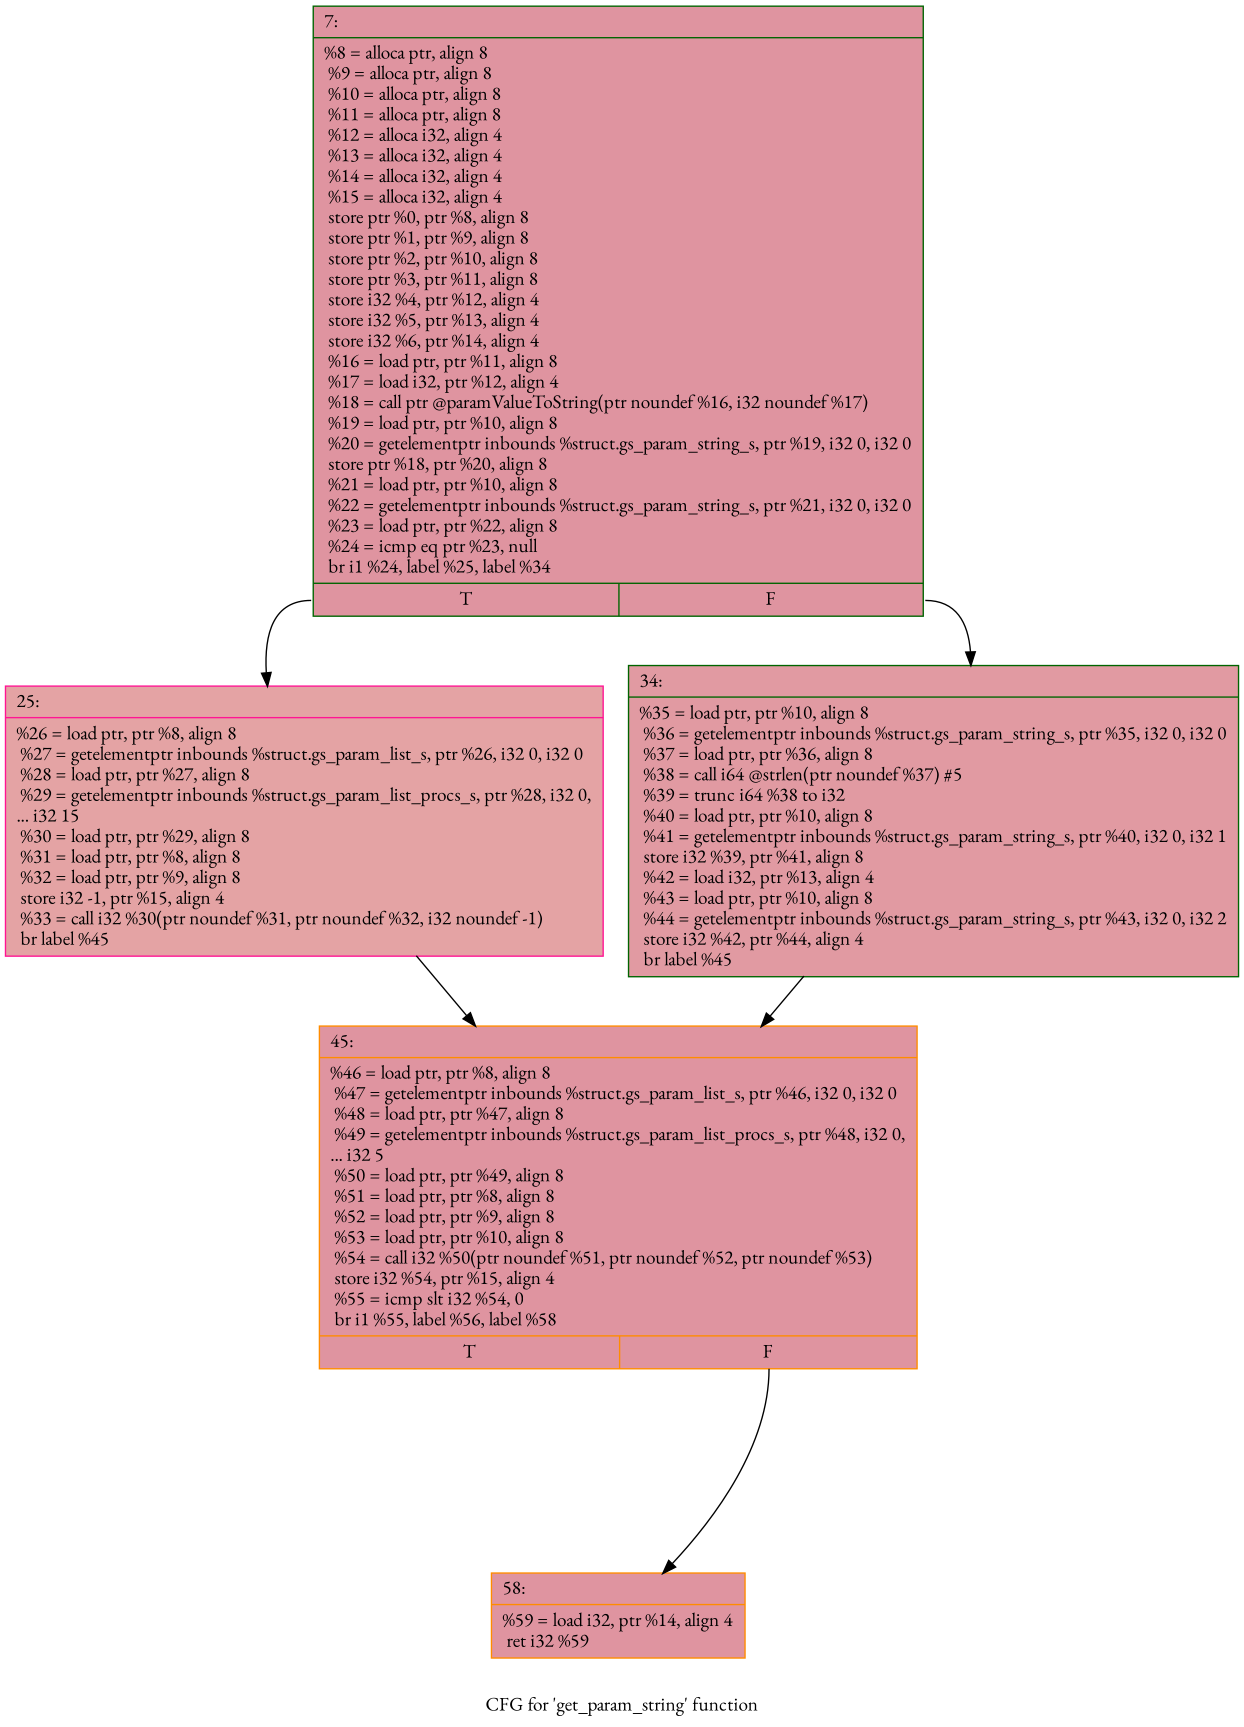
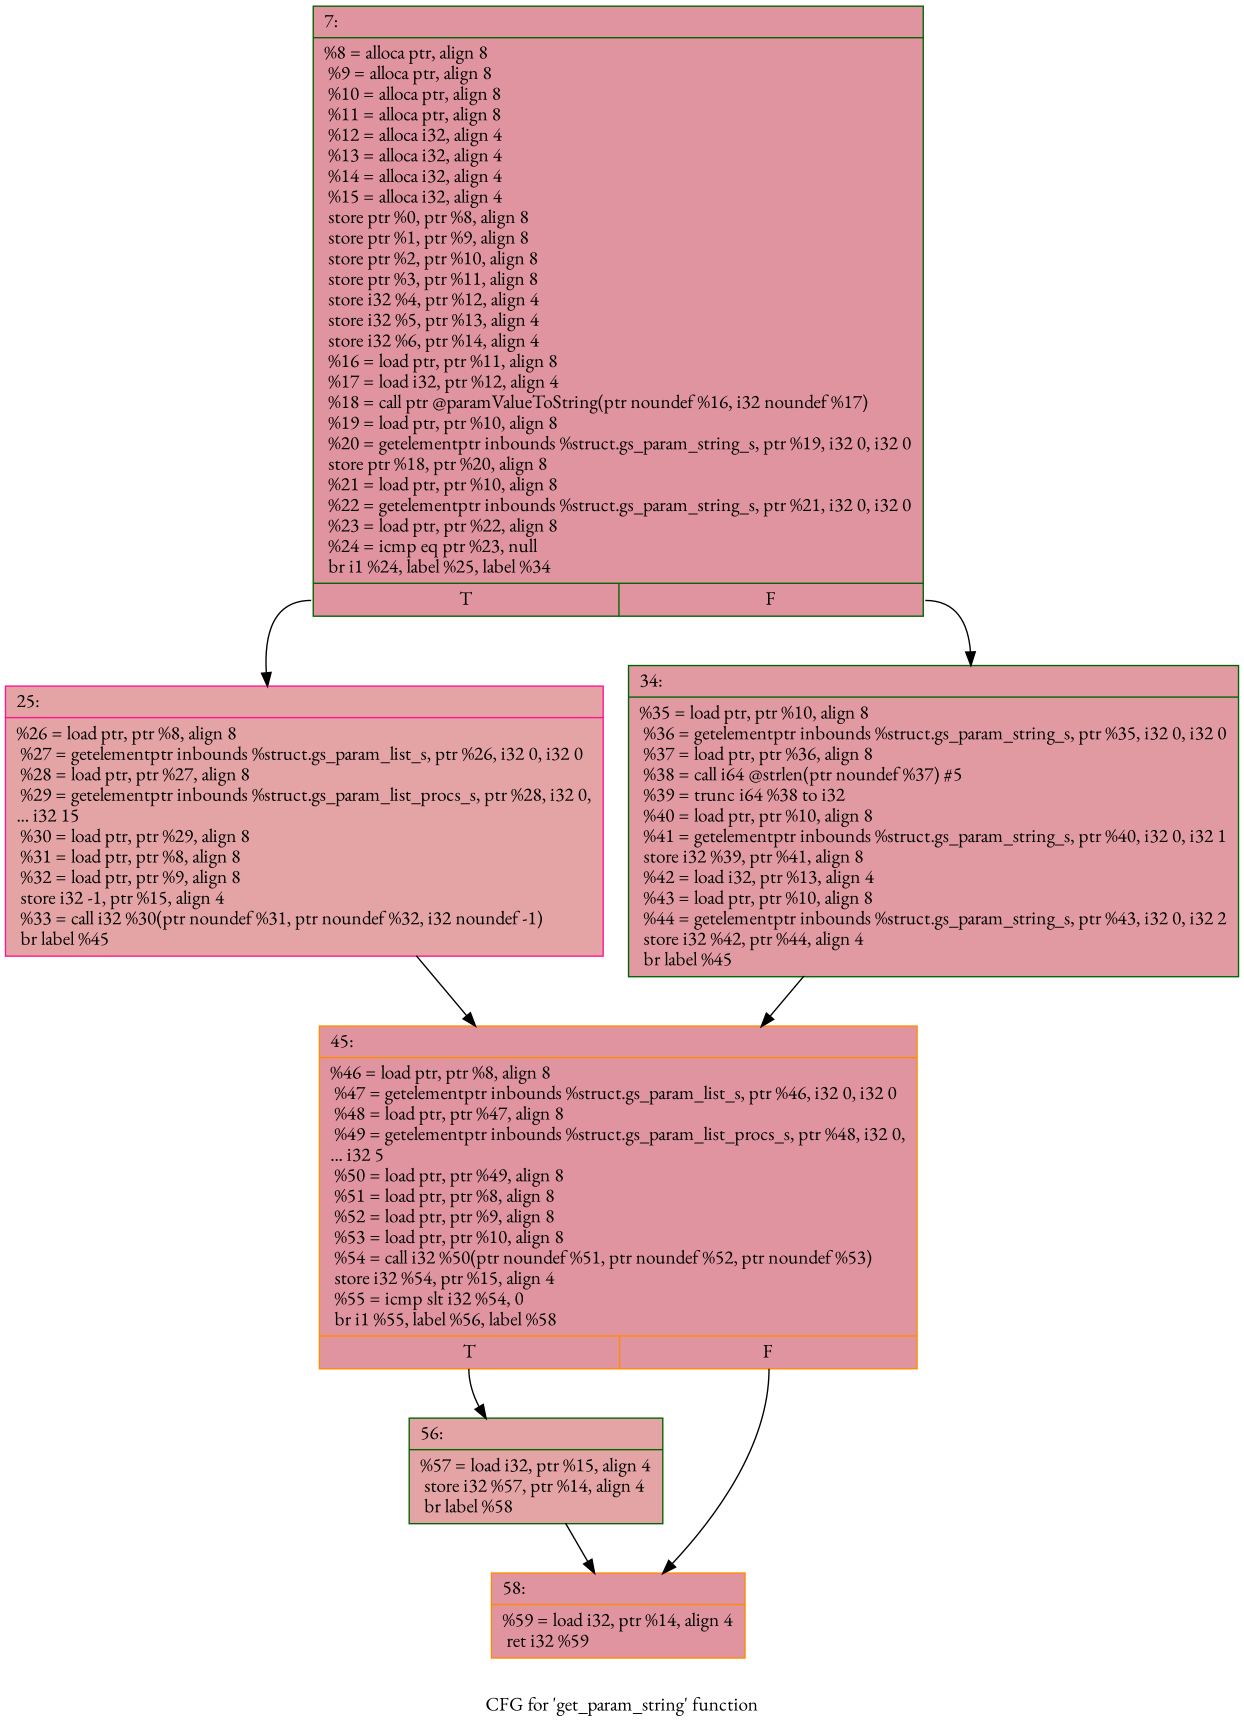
  digraph {
    label="CFG for 'get_param_string' function"
    fontname="EB Garamond"
    node [color=darkgreen fillcolor="#b70d2870" fontname="EB Garamond" shape=record style=filled]
    edge [fontname="EB Garamond"]
    n1 [label="{7:\l|  %8 = alloca ptr, align 8\l  %9 = alloca ptr, align 8\l  %10 = alloca ptr, align 8\l  %11 = alloca ptr, align 8\l  %12 = alloca i32, align 4\l  %13 = alloca i32, align 4\l  %14 = alloca i32, align 4\l  %15 = alloca i32, align 4\l  store ptr %0, ptr %8, align 8\l  store ptr %1, ptr %9, align 8\l  store ptr %2, ptr %10, align 8\l  store ptr %3, ptr %11, align 8\l  store i32 %4, ptr %12, align 4\l  store i32 %5, ptr %13, align 4\l  store i32 %6, ptr %14, align 4\l  %16 = load ptr, ptr %11, align 8\l  %17 = load i32, ptr %12, align 4\l  %18 = call ptr @paramValueToString(ptr noundef %16, i32 noundef %17)\l  %19 = load ptr, ptr %10, align 8\l  %20 = getelementptr inbounds %struct.gs_param_string_s, ptr %19, i32 0, i32 0\l  store ptr %18, ptr %20, align 8\l  %21 = load ptr, ptr %10, align 8\l  %22 = getelementptr inbounds %struct.gs_param_string_s, ptr %21, i32 0, i32 0\l  %23 = load ptr, ptr %22, align 8\l  %24 = icmp eq ptr %23, null\l  br i1 %24, label %25, label %34\l|{<s0>T|<s1>F}}"]
    n2 [color=deeppink fillcolor="#c32e3170" label="{25:\l|  %26 = load ptr, ptr %8, align 8\l  %27 = getelementptr inbounds %struct.gs_param_list_s, ptr %26, i32 0, i32 0\l  %28 = load ptr, ptr %27, align 8\l  %29 = getelementptr inbounds %struct.gs_param_list_procs_s, ptr %28, i32 0,\l... i32 15\l  %30 = load ptr, ptr %29, align 8\l  %31 = load ptr, ptr %8, align 8\l  %32 = load ptr, ptr %9, align 8\l  store i32 -1, ptr %15, align 4\l  %33 = call i32 %30(ptr noundef %31, ptr noundef %32, i32 noundef -1)\l  br label %45\l}"]
    n3 [fillcolor="#bb1b2c70" label="{34:\l|  %35 = load ptr, ptr %10, align 8\l  %36 = getelementptr inbounds %struct.gs_param_string_s, ptr %35, i32 0, i32 0\l  %37 = load ptr, ptr %36, align 8\l  %38 = call i64 @strlen(ptr noundef %37) #5\l  %39 = trunc i64 %38 to i32\l  %40 = load ptr, ptr %10, align 8\l  %41 = getelementptr inbounds %struct.gs_param_string_s, ptr %40, i32 0, i32 1\l  store i32 %39, ptr %41, align 8\l  %42 = load i32, ptr %13, align 4\l  %43 = load ptr, ptr %10, align 8\l  %44 = getelementptr inbounds %struct.gs_param_string_s, ptr %43, i32 0, i32 2\l  store i32 %42, ptr %44, align 4\l  br label %45\l}"]
    n4 [color=darkorange label="{45:\l|  %46 = load ptr, ptr %8, align 8\l  %47 = getelementptr inbounds %struct.gs_param_list_s, ptr %46, i32 0, i32 0\l  %48 = load ptr, ptr %47, align 8\l  %49 = getelementptr inbounds %struct.gs_param_list_procs_s, ptr %48, i32 0,\l... i32 5\l  %50 = load ptr, ptr %49, align 8\l  %51 = load ptr, ptr %8, align 8\l  %52 = load ptr, ptr %9, align 8\l  %53 = load ptr, ptr %10, align 8\l  %54 = call i32 %50(ptr noundef %51, ptr noundef %52, ptr noundef %53)\l  store i32 %54, ptr %15, align 4\l  %55 = icmp slt i32 %54, 0\l  br i1 %55, label %56, label %58\l|{<s0>T|<s1>F}}"]
+   n5 [fillcolor="#c32e3170" label="{56:\l|  %57 = load i32, ptr %15, align 4\l  store i32 %57, ptr %14, align 4\l  br label %58\l}"]
    n6 [color=darkorange label="{58:\l|  %59 = load i32, ptr %14, align 4\l  ret i32 %59\l}"]
    n1 -> n2 [tailport=s0]
    n1 -> n3 [tailport=s1]
    n2 -> n4
    n3 -> n4
+   n4 -> n5 [tailport=s0]
    n4 -> n6 [tailport=s1]
+   n5 -> n6
  }
